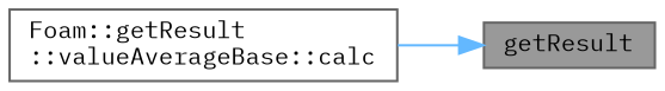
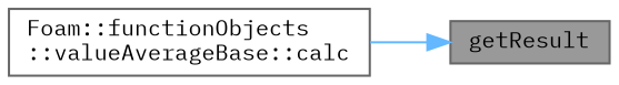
  digraph {
    rankdir=RL
    fontname="IBM Plex Mono"
    node [fontname="IBM Plex Mono" fontsize=10 shape=box style=filled]
    n1 [color=gray40 fillcolor=grey60 fontcolor=black height=0.2 label=getResult width=0.4]
-   n2 [color=grey40 fillcolor=white height=0.2 label="Foam::getResult\l::valueAverageBase::calc" width=0.4]
+   n2 [color=grey40 fillcolor=white height=0.2 label="Foam::functionObjects\l::valueAverageBase::calc" width=0.4]
    n1 -> n2 [color=steelblue1 dir=back fontname="IBM Plex Mono" fontsize=10 labelfontname=Helvetica labelfontsize=10 style=solid]
  }
